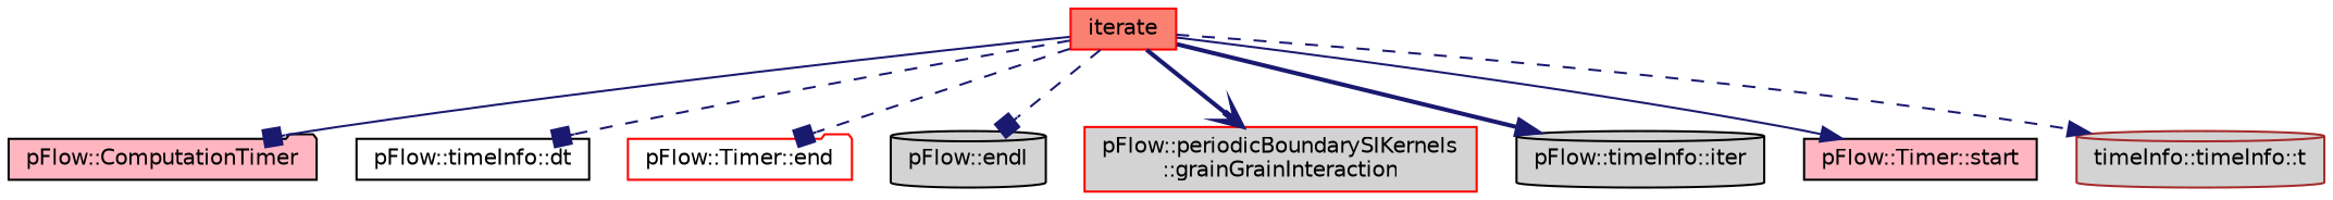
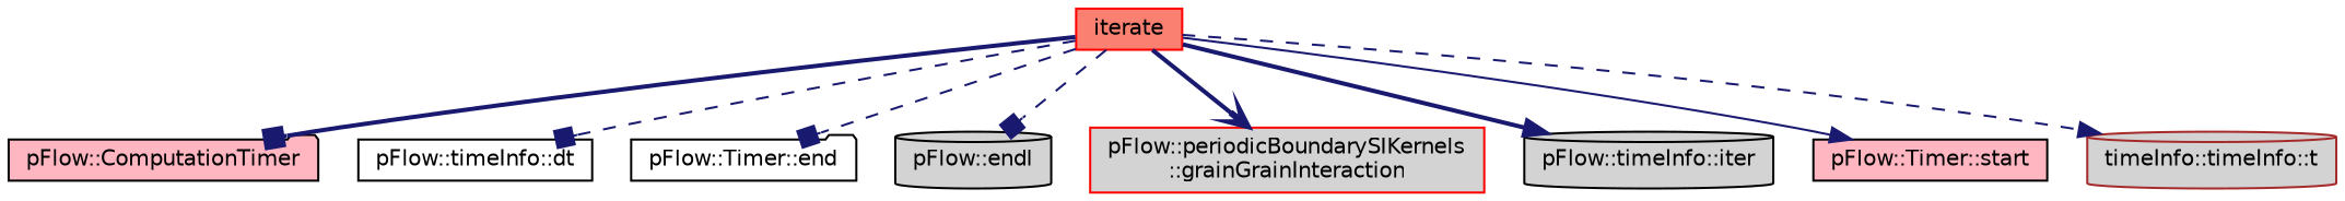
  digraph {
    rankdir=TB
    node [color=black fillcolor=lightgrey fontname=Helvetica fontsize=10 shape=box style=filled]
    edge [arrowhead=box color=midnightblue fontname=Helvetica fontsize=10 labelfontname=Helvetica labelfontsize=10 style=dashed]
    n1 [color=red fillcolor=salmon fontcolor=black height=0.2 label=iterate width=0.4]
    n2 [fillcolor=lightpink height=0.2 label="pFlow::ComputationTimer" shape=folder width=0.4]
    n3 [fillcolor=white height=0.2 label="pFlow::timeInfo::dt" width=0.4]
-   n4 [color=red fillcolor=white height=0.2 label="pFlow::Timer::end" shape=folder width=0.4]
+   n4 [fillcolor=white height=0.2 label="pFlow::Timer::end" shape=folder width=0.4]
    n5 [height=0.2 label="pFlow::endl" shape=cylinder width=0.4]
    n6 [color=red height=0.2 label="pFlow::periodicBoundarySIKernels\l::grainGrainInteraction" width=0.4]
    n7 [height=0.2 label="pFlow::timeInfo::iter" shape=cylinder width=0.4]
    n8 [fillcolor=lightpink height=0.2 label="pFlow::Timer::start" width=0.4]
    n9 [color=brown height=0.2 label="timeInfo::timeInfo::t" shape=cylinder width=0.4]
-   n1 -> n2 [style=solid]
+   n1 -> n2 [style=bold]
    n1 -> n3
    n1 -> n4
    n1 -> n5
    n1 -> n6 [arrowhead=vee style=bold]
    n1 -> n7 [arrowhead=normal style=bold]
    n1 -> n8 [arrowhead=normal style=solid]
    n1 -> n9 [arrowhead=normal]
  }
